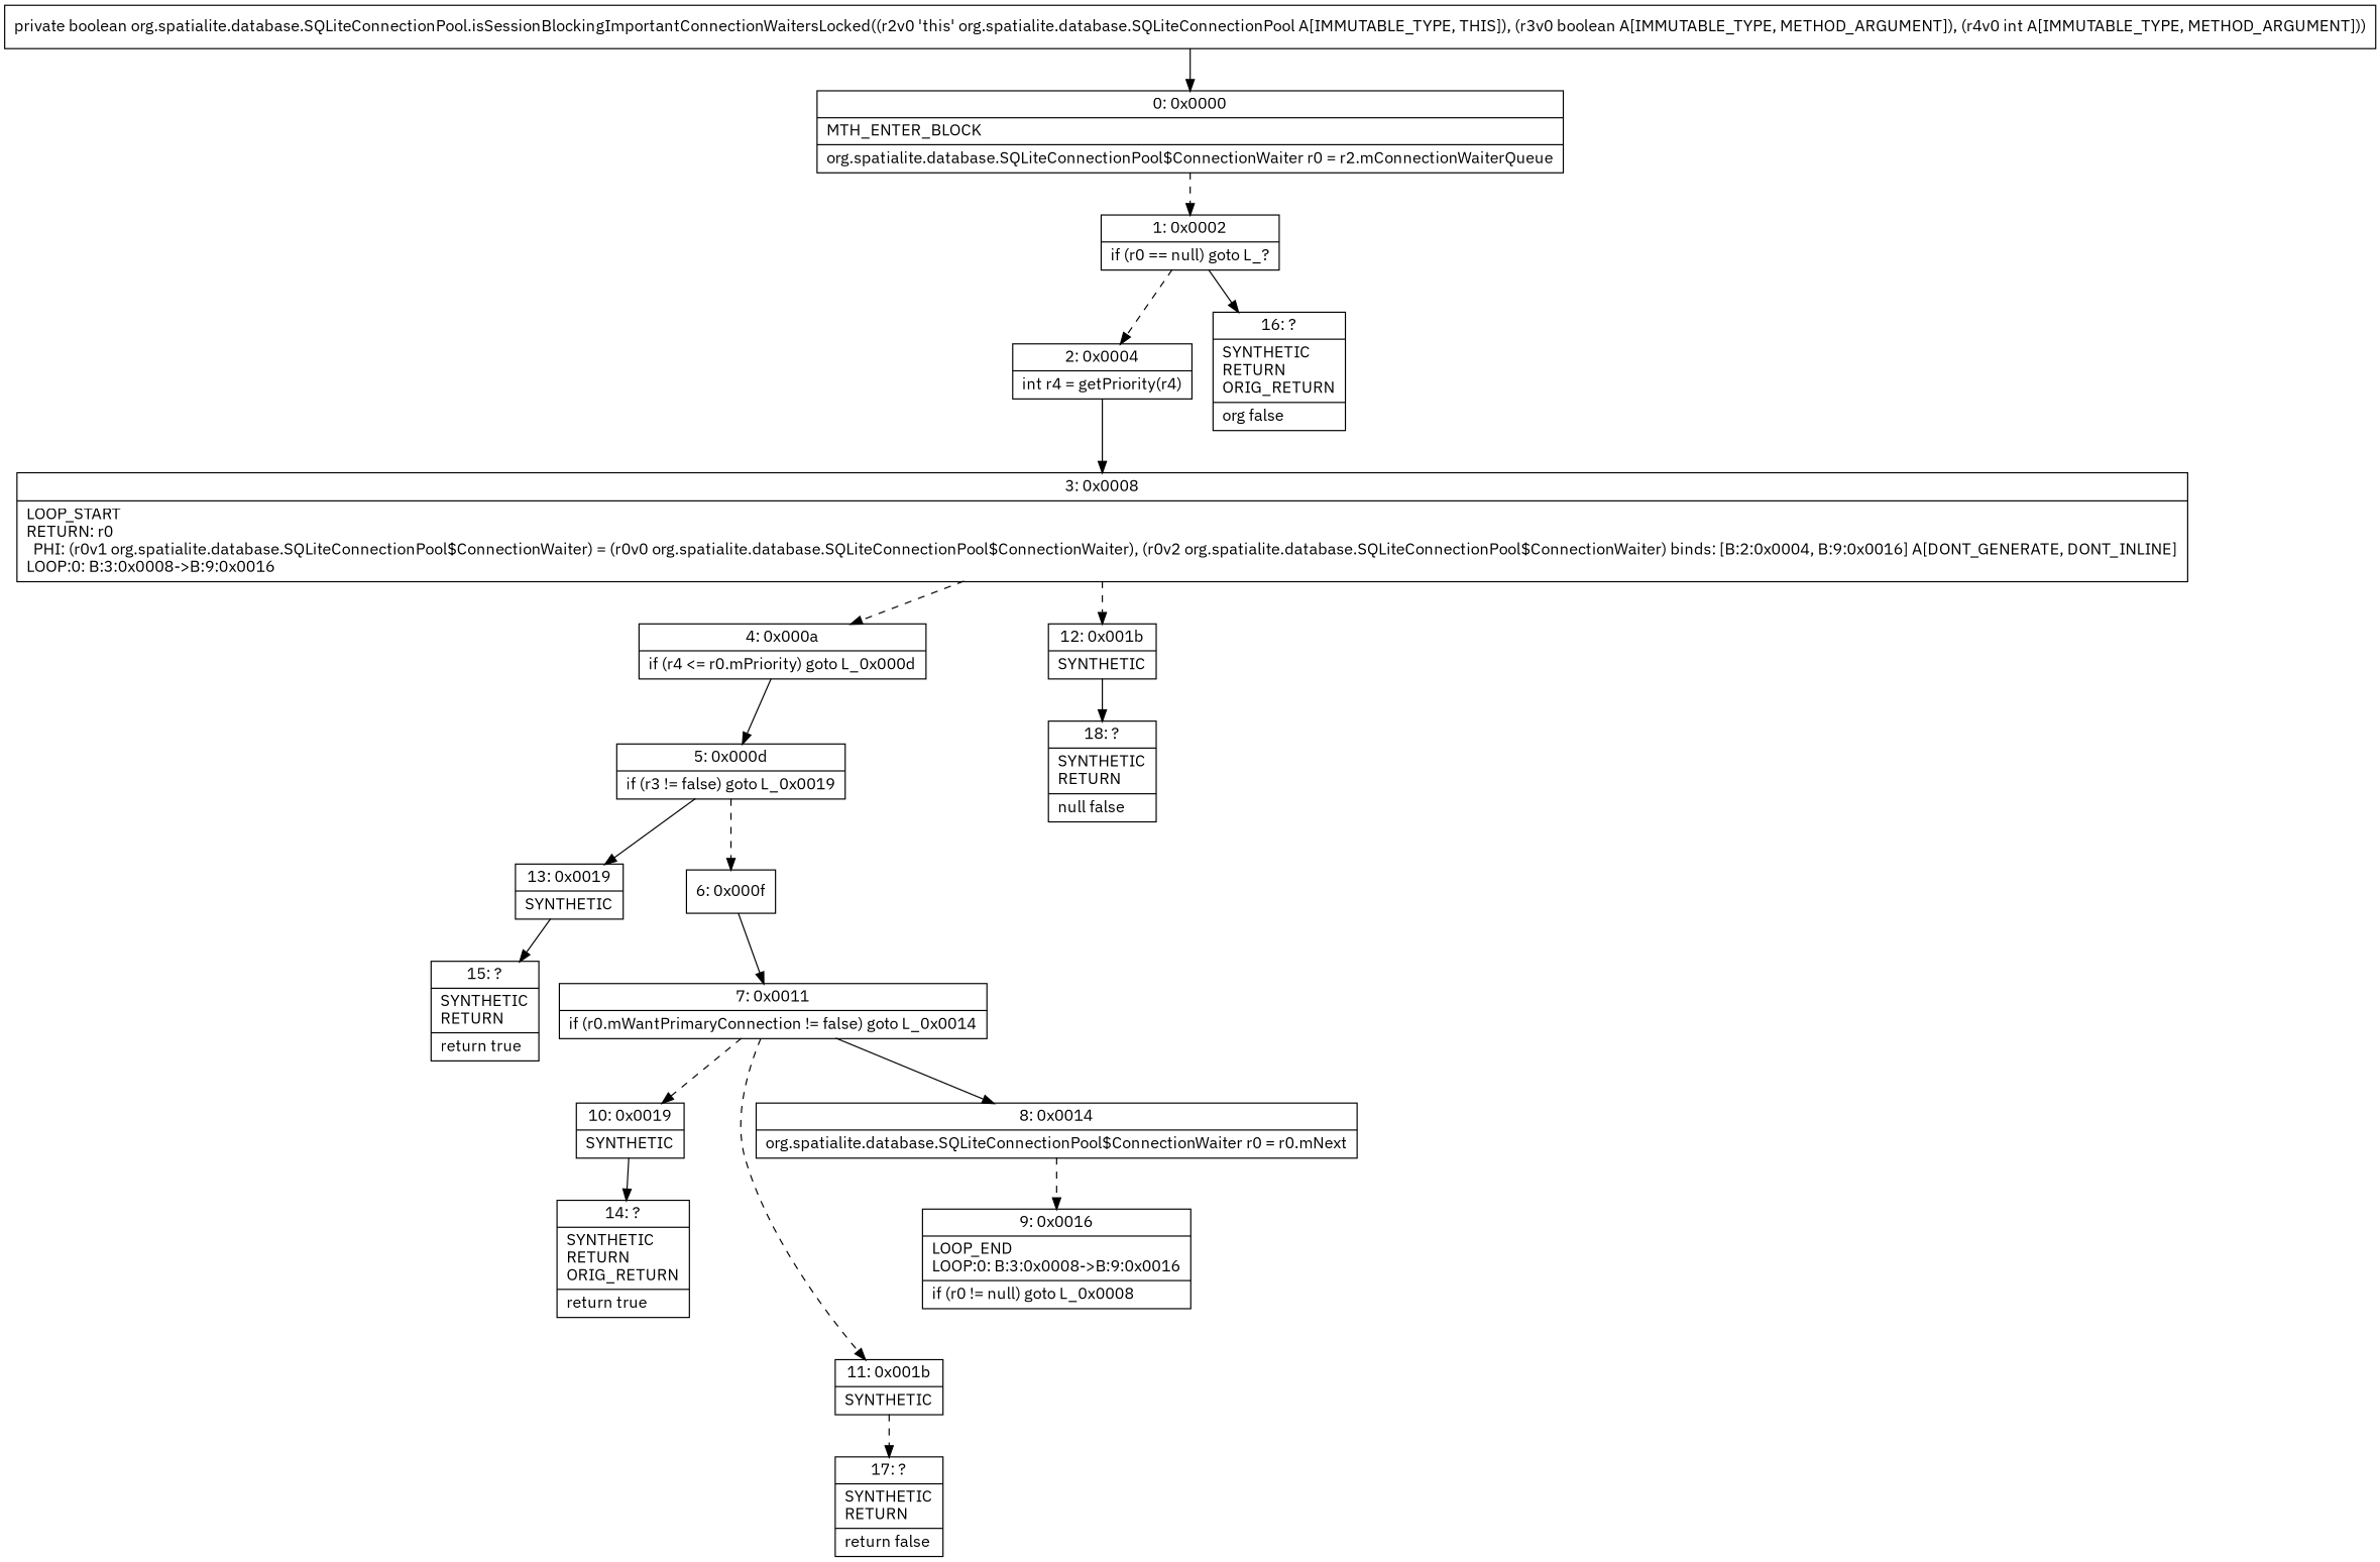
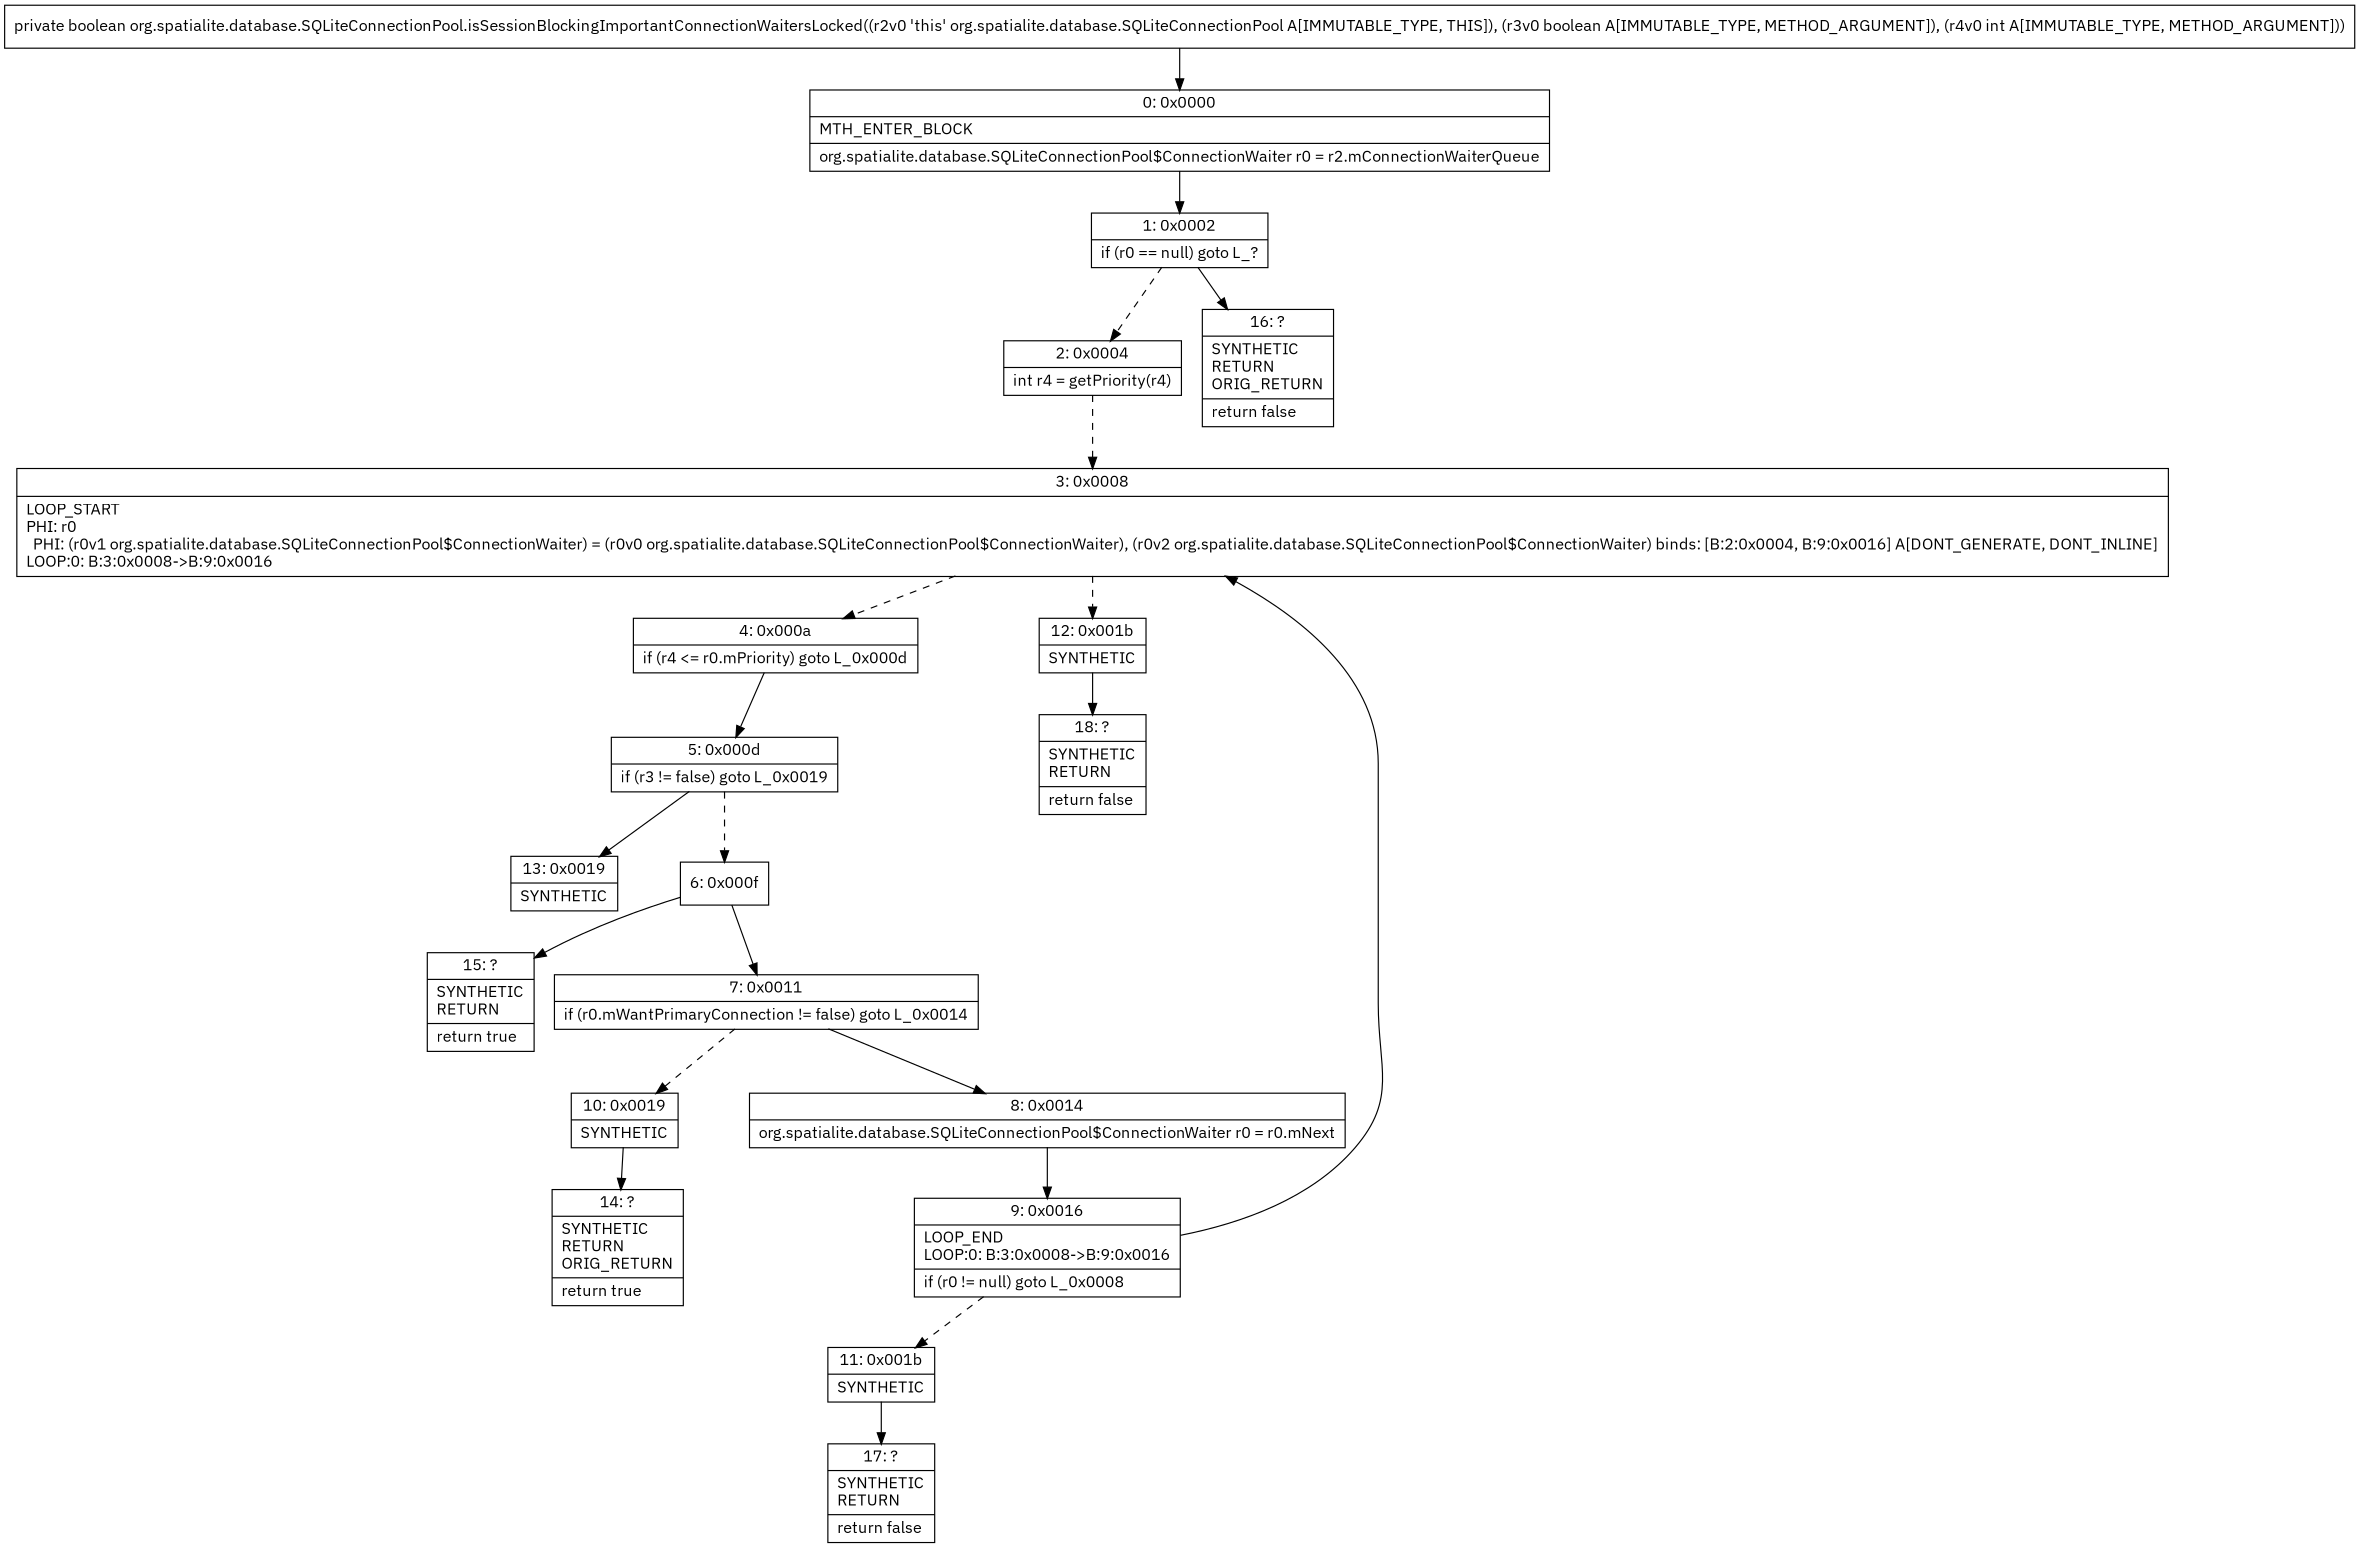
  digraph {
    fontname="IBM Plex Sans"
    node [fontname="IBM Plex Sans" shape=record]
    edge [fontname="IBM Plex Sans"]
    n1 [label="{0\:\ 0x0000|MTH_ENTER_BLOCK\l|org.spatialite.database.SQLiteConnectionPool$ConnectionWaiter r0 = r2.mConnectionWaiterQueue\l}"]
    n2 [label="{1\:\ 0x0002|if (r0 == null) goto L_?\l}"]
    n3 [label="{2\:\ 0x0004|int r4 = getPriority(r4)\l}"]
-   n4 [label="{16\:\ ?|SYNTHETIC\lRETURN\lORIG_RETURN\l|org false\l}"]
-   n5 [label="{3\:\ 0x0008|LOOP_START\lRETURN: r0 \l  PHI: (r0v1 org.spatialite.database.SQLiteConnectionPool$ConnectionWaiter) = (r0v0 org.spatialite.database.SQLiteConnectionPool$ConnectionWaiter), (r0v2 org.spatialite.database.SQLiteConnectionPool$ConnectionWaiter) binds: [B:2:0x0004, B:9:0x0016] A[DONT_GENERATE, DONT_INLINE]\lLOOP:0: B:3:0x0008\-\>B:9:0x0016\l}"]
+   n4 [label="{16\:\ ?|SYNTHETIC\lRETURN\lORIG_RETURN\l|return false\l}"]
+   n5 [label="{3\:\ 0x0008|LOOP_START\lPHI: r0 \l  PHI: (r0v1 org.spatialite.database.SQLiteConnectionPool$ConnectionWaiter) = (r0v0 org.spatialite.database.SQLiteConnectionPool$ConnectionWaiter), (r0v2 org.spatialite.database.SQLiteConnectionPool$ConnectionWaiter) binds: [B:2:0x0004, B:9:0x0016] A[DONT_GENERATE, DONT_INLINE]\lLOOP:0: B:3:0x0008\-\>B:9:0x0016\l}"]
    n6 [label="{4\:\ 0x000a|if (r4 \<= r0.mPriority) goto L_0x000d\l}"]
    n7 [label="{12\:\ 0x001b|SYNTHETIC\l}"]
    n8 [label="{5\:\ 0x000d|if (r3 != false) goto L_0x0019\l}"]
    n9 [label="{6\:\ 0x000f}"]
    n10 [label="{13\:\ 0x0019|SYNTHETIC\l}"]
-   n11 [label="{18\:\ ?|SYNTHETIC\lRETURN\l|null false\l}"]
+   n11 [label="{18\:\ ?|SYNTHETIC\lRETURN\l|return false\l}"]
    n12 [label="{7\:\ 0x0011|if (r0.mWantPrimaryConnection != false) goto L_0x0014\l}"]
    n13 [label="{15\:\ ?|SYNTHETIC\lRETURN\l|return true\l}"]
    n14 [label="{8\:\ 0x0014|org.spatialite.database.SQLiteConnectionPool$ConnectionWaiter r0 = r0.mNext\l}"]
    n15 [label="{10\:\ 0x0019|SYNTHETIC\l}"]
    n16 [label="{9\:\ 0x0016|LOOP_END\lLOOP:0: B:3:0x0008\-\>B:9:0x0016\l|if (r0 != null) goto L_0x0008\l}"]
    n17 [label="{14\:\ ?|SYNTHETIC\lRETURN\lORIG_RETURN\l|return true\l}"]
    n18 [label="{11\:\ 0x001b|SYNTHETIC\l}"]
    n19 [label="{17\:\ ?|SYNTHETIC\lRETURN\l|return false\l}"]
    n20 [label="{private boolean org.spatialite.database.SQLiteConnectionPool.isSessionBlockingImportantConnectionWaitersLocked((r2v0 'this' org.spatialite.database.SQLiteConnectionPool A[IMMUTABLE_TYPE, THIS]), (r3v0 boolean A[IMMUTABLE_TYPE, METHOD_ARGUMENT]), (r4v0 int A[IMMUTABLE_TYPE, METHOD_ARGUMENT])) }"]
-   n1 -> n2 [style=dashed]
+   n1 -> n2
    n2 -> n3 [style=dashed]
    n2 -> n4
-   n3 -> n5
+   n3 -> n5 [style=dashed]
    n5 -> n6 [style=dashed]
    n5 -> n7 [style=dashed]
    n6 -> n8
    n7 -> n11
    n8 -> n9 [style=dashed]
    n8 -> n10
    n9 -> n12
-   n10 -> n13
+   n9 -> n13
    n12 -> n14
    n12 -> n15 [style=dashed]
-   n14 -> n16 [style=dashed]
+   n14 -> n16
    n15 -> n17
-   n12 -> n18 [style=dashed]
-   n18 -> n19 [style=dashed]
+   n16 -> n5
+   n16 -> n18 [style=dashed]
+   n18 -> n19
    n20 -> n1
  }
